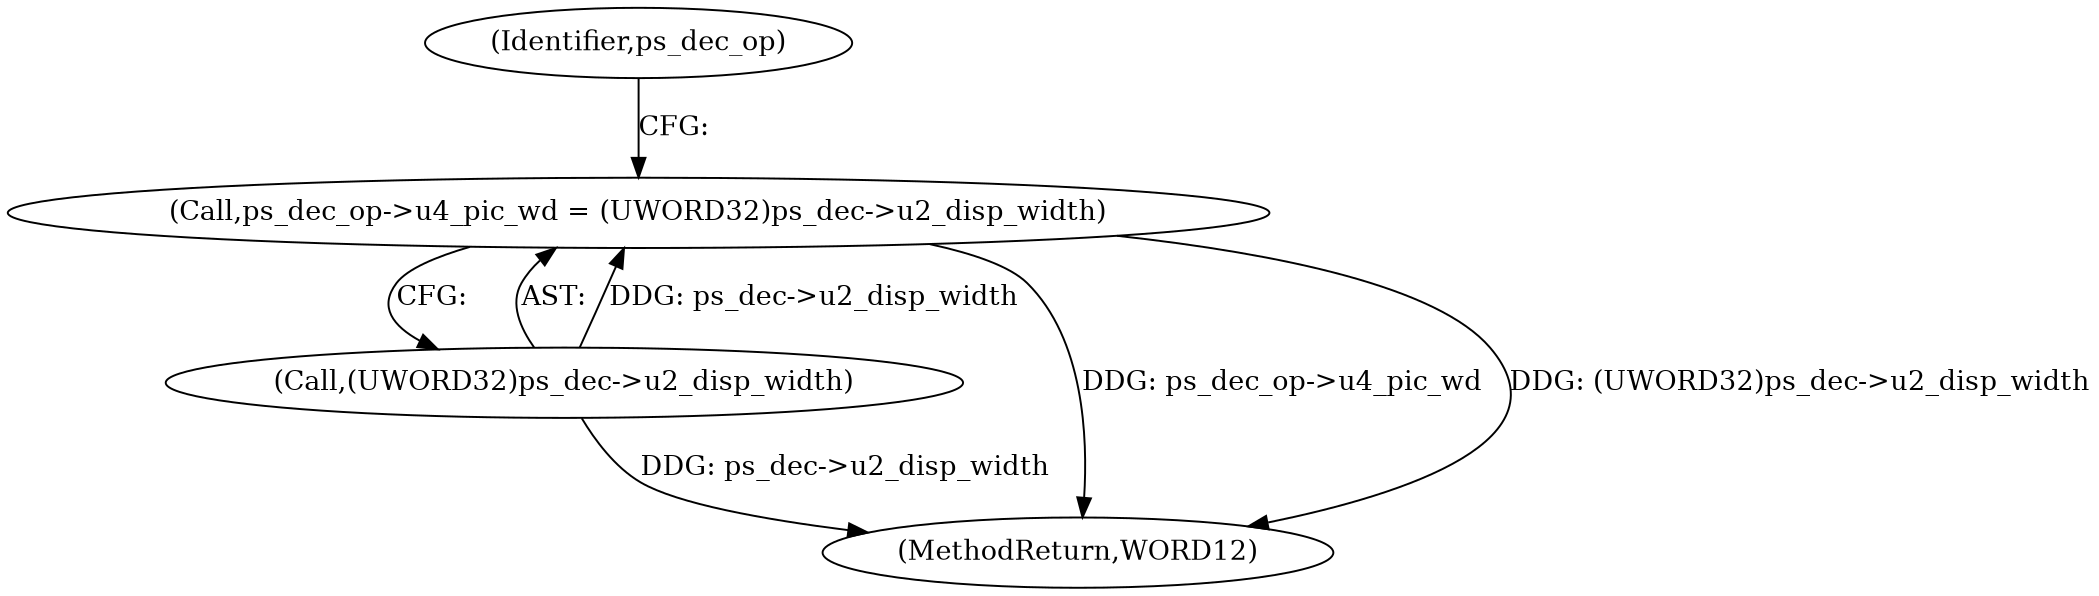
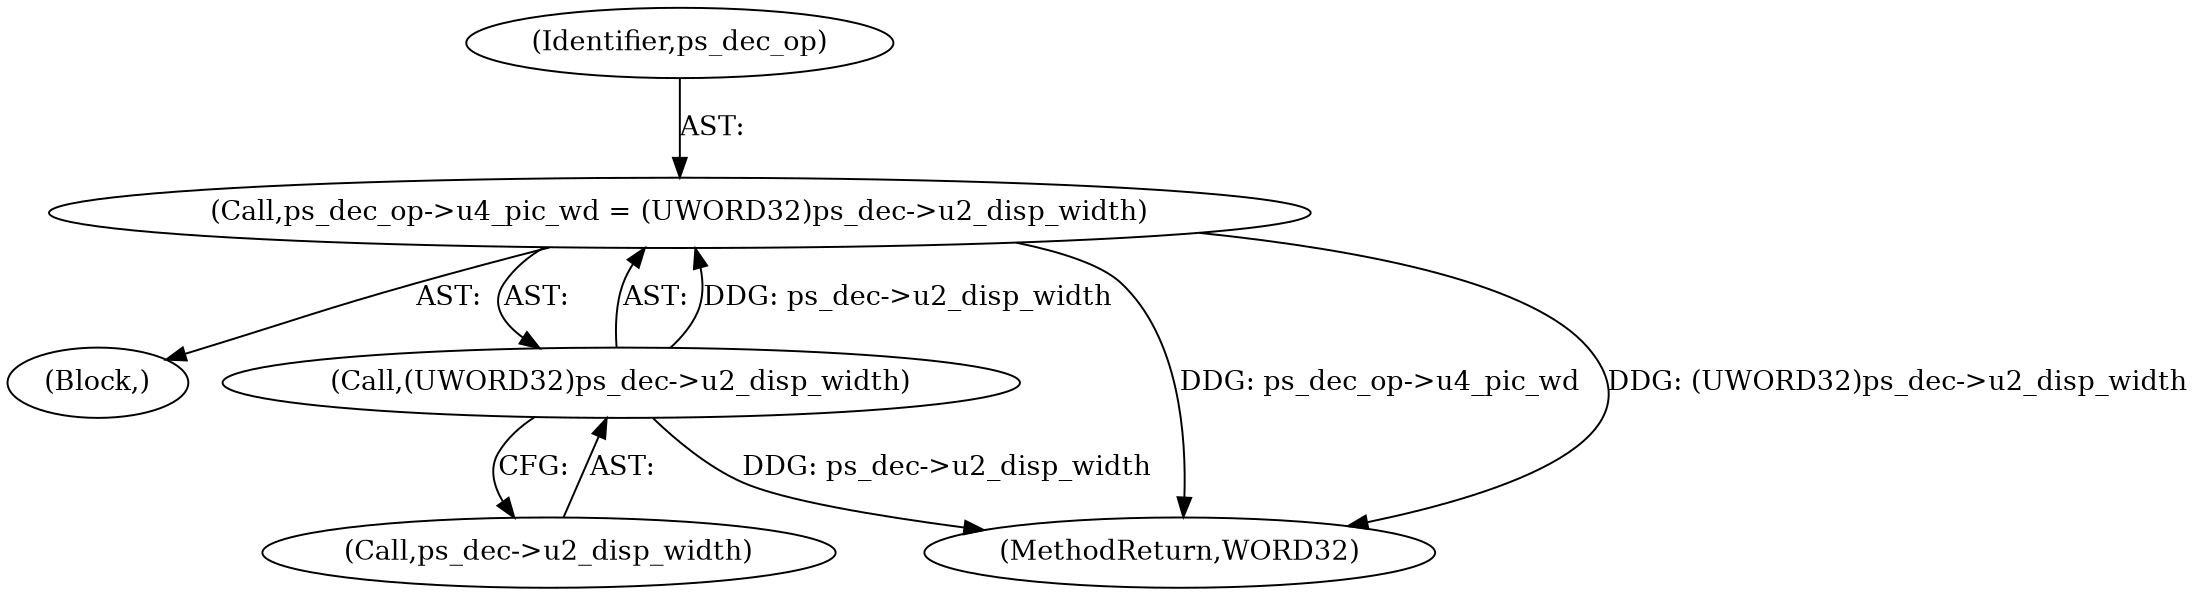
  digraph {
    n1 [label="(Call,ps_dec_op->u4_pic_wd = (UWORD32)ps_dec->u2_disp_width)"]
    n2 [label="(Call,(UWORD32)ps_dec->u2_disp_width)"]
-   n4 [label="(MethodReturn,WORD12)"]
+   n3 [label="(Block,)"]
+   n4 [label="(MethodReturn,WORD32)"]
+   n5 [label="(Call,ps_dec->u2_disp_width)"]
    n6 [label="(Identifier,ps_dec_op)"]
-   n1 -> n2 [label="CFG: "]
+   n1 -> n2 [label="AST: "]
+   n1 -> n3 [label="AST: "]
    n1 -> n4 [label="DDG: ps_dec_op->u4_pic_wd"]
    n1 -> n4 [label="DDG: (UWORD32)ps_dec->u2_disp_width"]
    n2 -> n1 [label="AST: "]
    n2 -> n1 [label="DDG: ps_dec->u2_disp_width"]
    n2 -> n4 [label="DDG: ps_dec->u2_disp_width"]
-   n6 -> n1 [label="CFG: "]
+   n2 -> n5 [label="CFG: "]
+   n5 -> n2 [label="AST: "]
+   n6 -> n1 [label="AST: "]
  }
